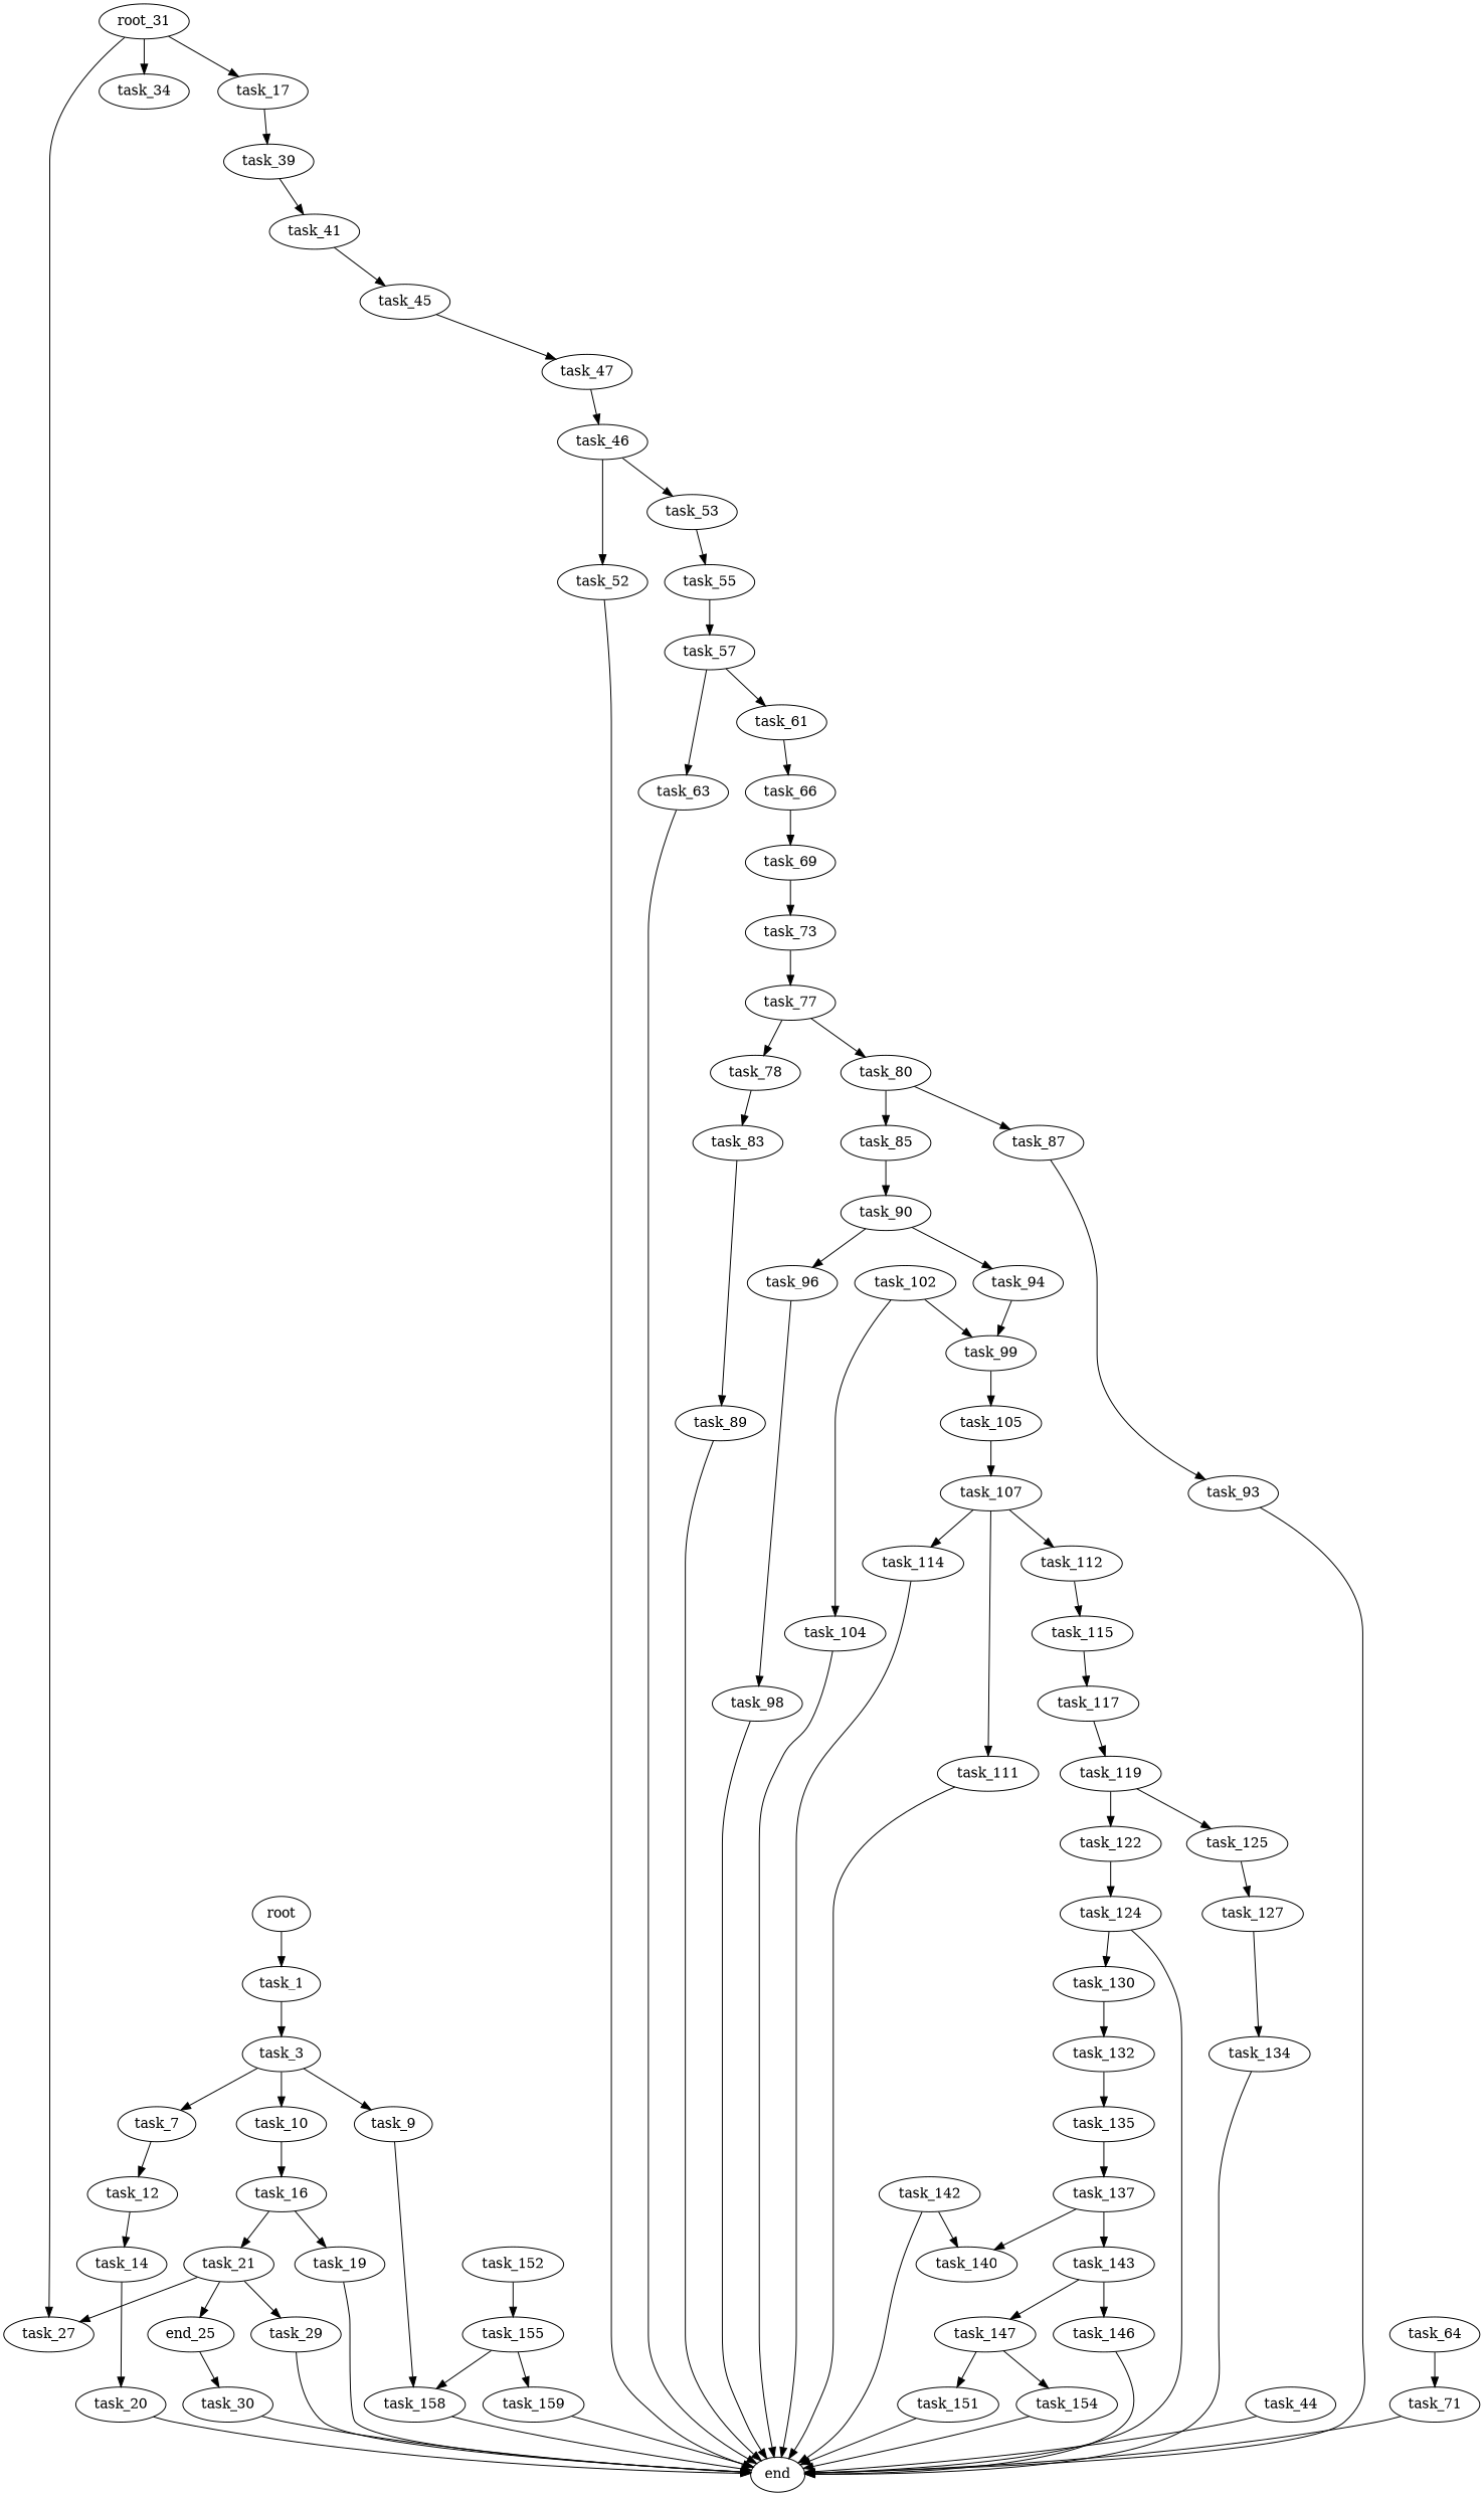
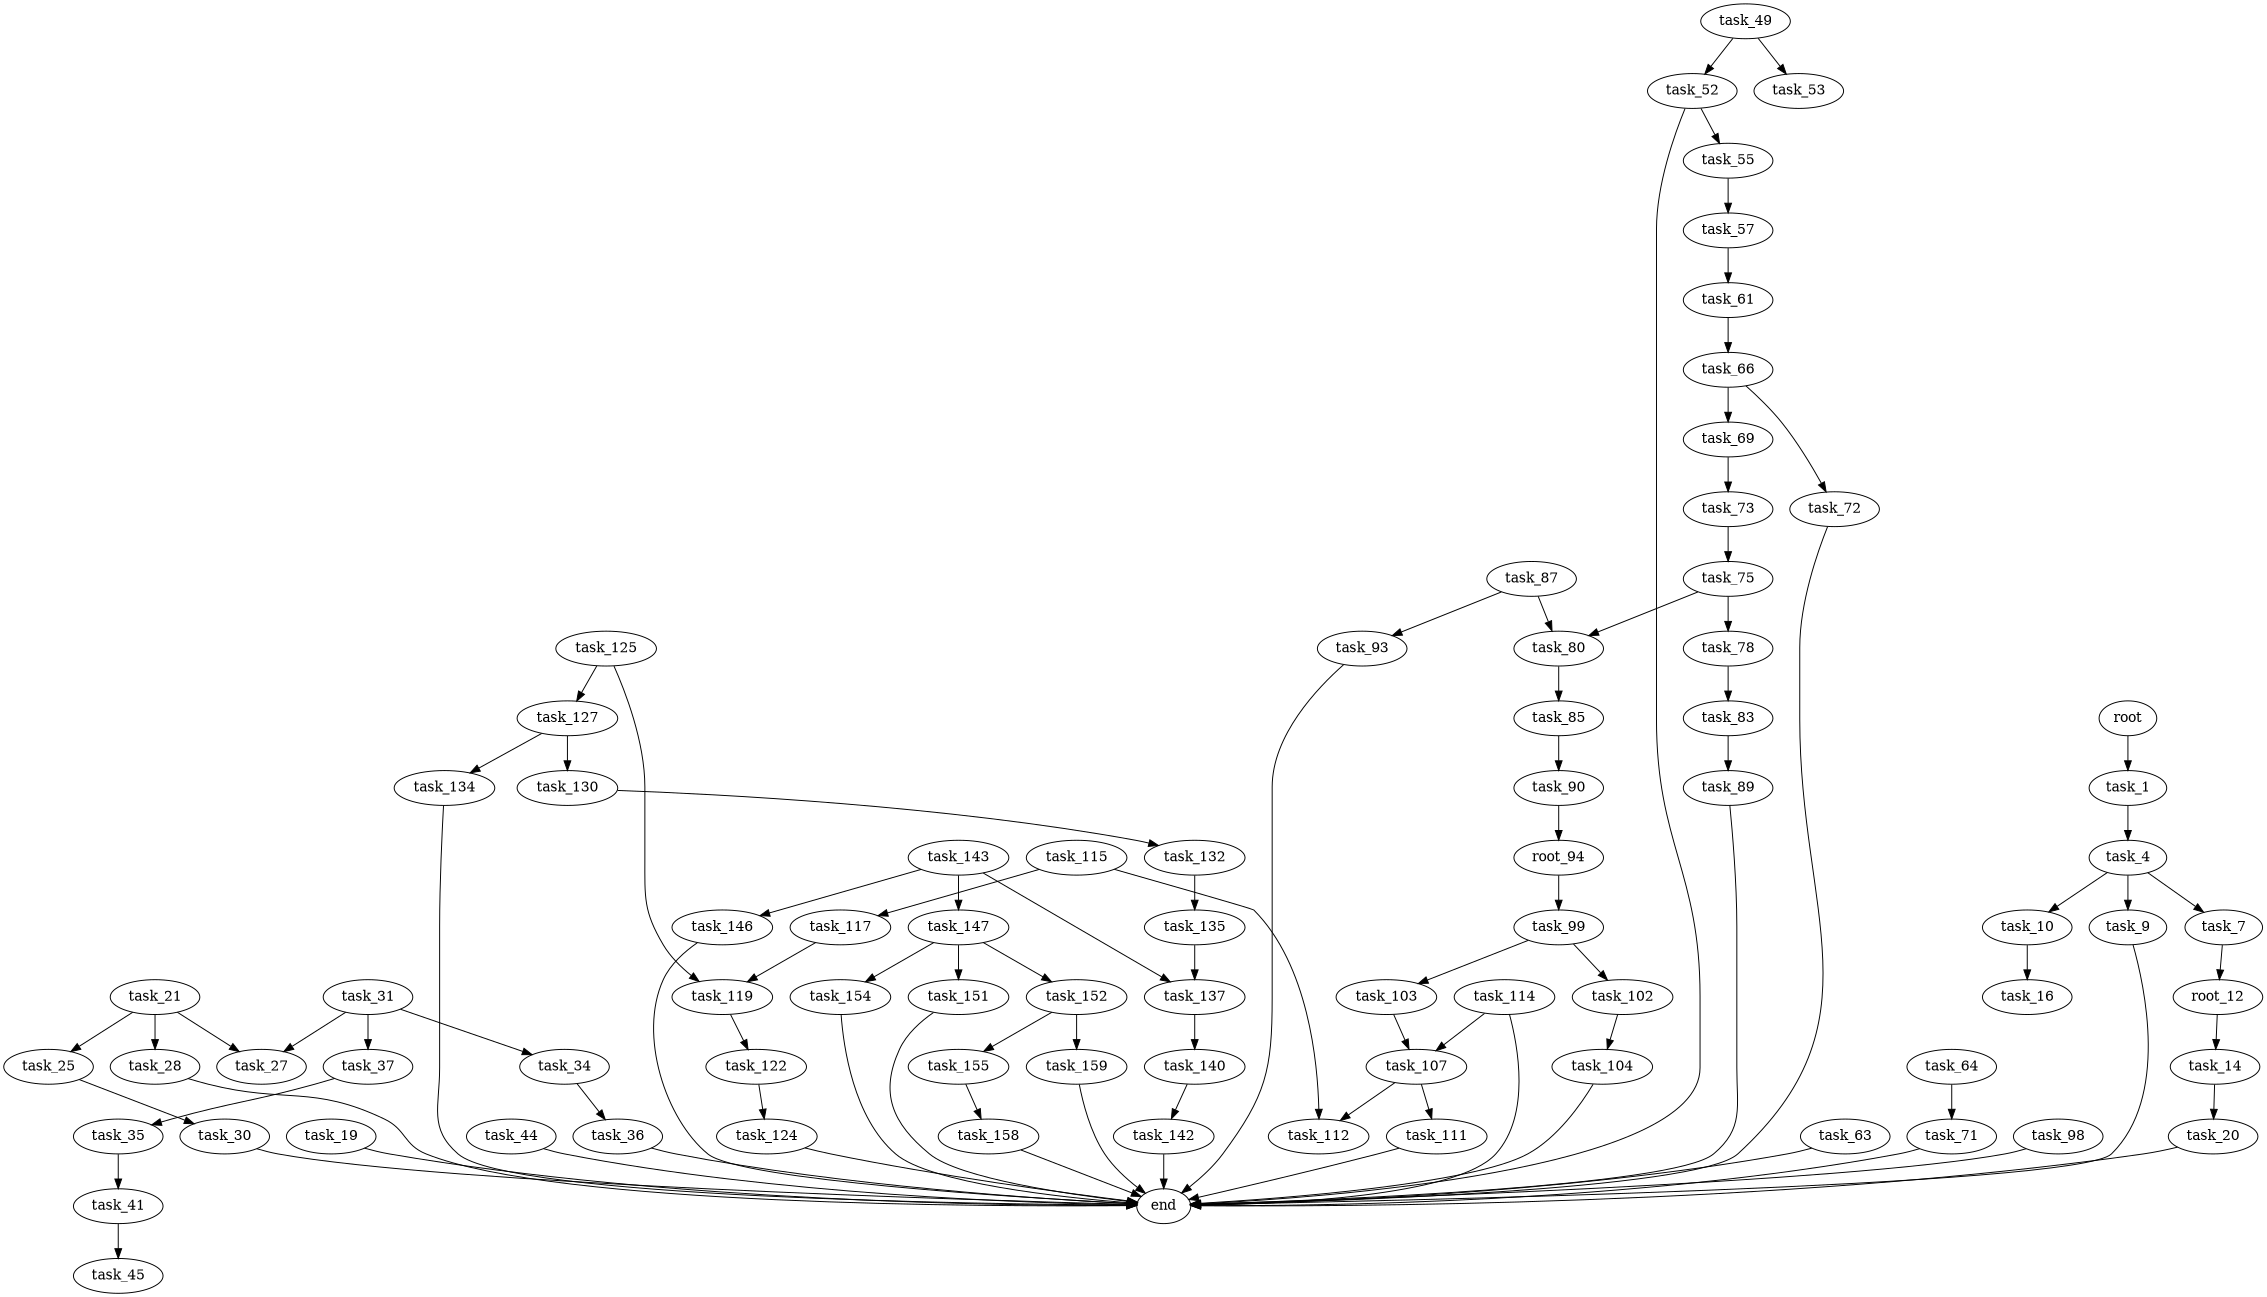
  digraph {
    root
    task_1
-   task_3
+   task_3 [label=task_4]
    task_7
    task_9
    task_10
-   task_12
+   task_12 [label=root_12]
    end
    task_16
    task_14
    task_19
    task_21
    task_20
-   task_25 [label=end_25]
+   task_25
    task_27
-   task_29
+   task_29 [label=task_28]
    task_30
-   task_31 [label=root_31]
+   task_31
    task_34
-   task_37 [label=task_17]
-   task_39
+   task_37
+   task_36
+   task_39 [label=task_35]
    task_41
    task_45
    task_44
-   task_47
-   task_49 [label=task_46]
+   task_49
    task_52
    task_53
    task_55
    task_57
    task_61
    task_63
    task_66
    task_64
    task_71
    task_69
+   task_72
    task_73
-   task_75 [label=task_77]
+   task_75
    task_78
    task_80
    task_83
    task_85
    task_87
    task_89
    task_90
    task_93
-   task_94
-   task_96
+   task_94 [label=root_94]
    task_99
    task_98
    task_102
-   task_105
+   task_105 [label=task_103]
    task_104
    task_107
    task_111
    task_112
    task_114
    task_115
    task_117
    task_119
    task_122
    task_125
    task_124
    task_127
    task_130
    task_134
    task_132
    task_135
    task_137
    task_140
    task_143
    task_142
    task_146
    task_147
    task_151
    task_152
    task_154
    task_155
    task_158
    task_159
    root -> task_1
    task_1 -> task_3
    task_3 -> task_7
    task_3 -> task_9
    task_3 -> task_10
    task_7 -> task_12
-   task_9 -> task_158
+   task_9 -> end
    task_10 -> task_16
    task_12 -> task_14
-   task_16 -> task_19
-   task_16 -> task_21
    task_14 -> task_20
    task_19 -> end
    task_21 -> task_25
    task_21 -> task_27
    task_21 -> task_29
    task_20 -> end
    task_25 -> task_30
    task_29 -> end
    task_30 -> end
    task_31 -> task_27
    task_31 -> task_34
    task_31 -> task_37
+   task_34 -> task_36
    task_37 -> task_39
+   task_36 -> end
    task_39 -> task_41
    task_41 -> task_45
-   task_45 -> task_47
    task_44 -> end
-   task_47 -> task_49
    task_49 -> task_52
    task_49 -> task_53
    task_52 -> end
-   task_53 -> task_55
+   task_52 -> task_55
    task_55 -> task_57
    task_57 -> task_61
-   task_57 -> task_63
    task_61 -> task_66
    task_63 -> end
    task_66 -> task_69
+   task_66 -> task_72
    task_64 -> task_71
    task_71 -> end
    task_69 -> task_73
+   task_72 -> end
    task_73 -> task_75
    task_75 -> task_78
    task_75 -> task_80
    task_78 -> task_83
    task_80 -> task_85
-   task_80 -> task_87
+   task_87 -> task_80
    task_83 -> task_89
    task_85 -> task_90
    task_87 -> task_93
    task_89 -> end
    task_90 -> task_94
-   task_90 -> task_96
    task_93 -> end
    task_94 -> task_99
-   task_96 -> task_98
-   task_102 -> task_99
+   task_99 -> task_102
    task_99 -> task_105
    task_98 -> end
    task_102 -> task_104
    task_105 -> task_107
    task_104 -> end
    task_107 -> task_111
    task_107 -> task_112
-   task_107 -> task_114
+   task_114 -> task_107
    task_111 -> end
-   task_112 -> task_115
+   task_115 -> task_112
    task_114 -> end
    task_115 -> task_117
    task_117 -> task_119
    task_119 -> task_122
-   task_119 -> task_125
+   task_125 -> task_119
    task_122 -> task_124
    task_125 -> task_127
    task_124 -> end
-   task_124 -> task_130
+   task_127 -> task_130
    task_127 -> task_134
    task_130 -> task_132
    task_134 -> end
    task_132 -> task_135
    task_135 -> task_137
    task_137 -> task_140
-   task_137 -> task_143
-   task_142 -> task_140
+   task_143 -> task_137
+   task_140 -> task_142
    task_143 -> task_146
    task_143 -> task_147
    task_142 -> end
    task_146 -> end
    task_147 -> task_151
+   task_147 -> task_152
    task_147 -> task_154
    task_151 -> end
    task_152 -> task_155
    task_154 -> end
    task_155 -> task_158
-   task_155 -> task_159
+   task_152 -> task_159
    task_158 -> end
    task_159 -> end
  }
